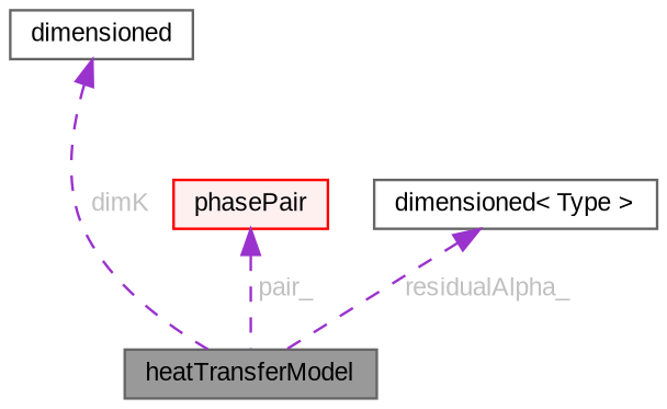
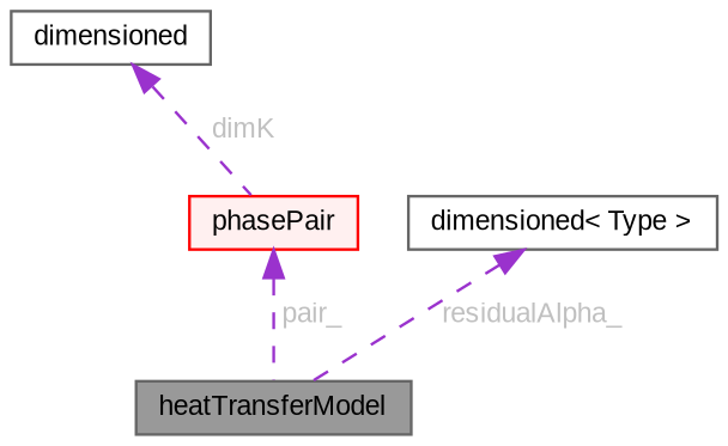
  digraph {
    fontname="Liberation Sans"
    node [color=gray40 fillcolor=white fontname="Liberation Sans" fontsize=10 shape=box style=filled]
    edge [color=darkorchid3 dir=back fontcolor=grey fontname="Liberation Sans" fontsize=10 labelfontname=Helvetica labelfontsize=10 style=dashed]
    n1 [fillcolor=grey60 fontcolor=black height=0.2 label=heatTransferModel width=0.4]
    n2 [color=red fillcolor="#FFF0F0" height=0.2 label=phasePair width=0.4]
    n3 [height=0.2 label="dimensioned\< Type \>" width=0.4]
    n4 [height=0.2 label=dimensioned width=0.4]
    n2 -> n1 [label=" pair_"]
    n3 -> n1 [label=" residualAlpha_"]
-   n4 -> n1 [label=" dimK"]
+   n4 -> n2 [label=" dimK"]
  }
